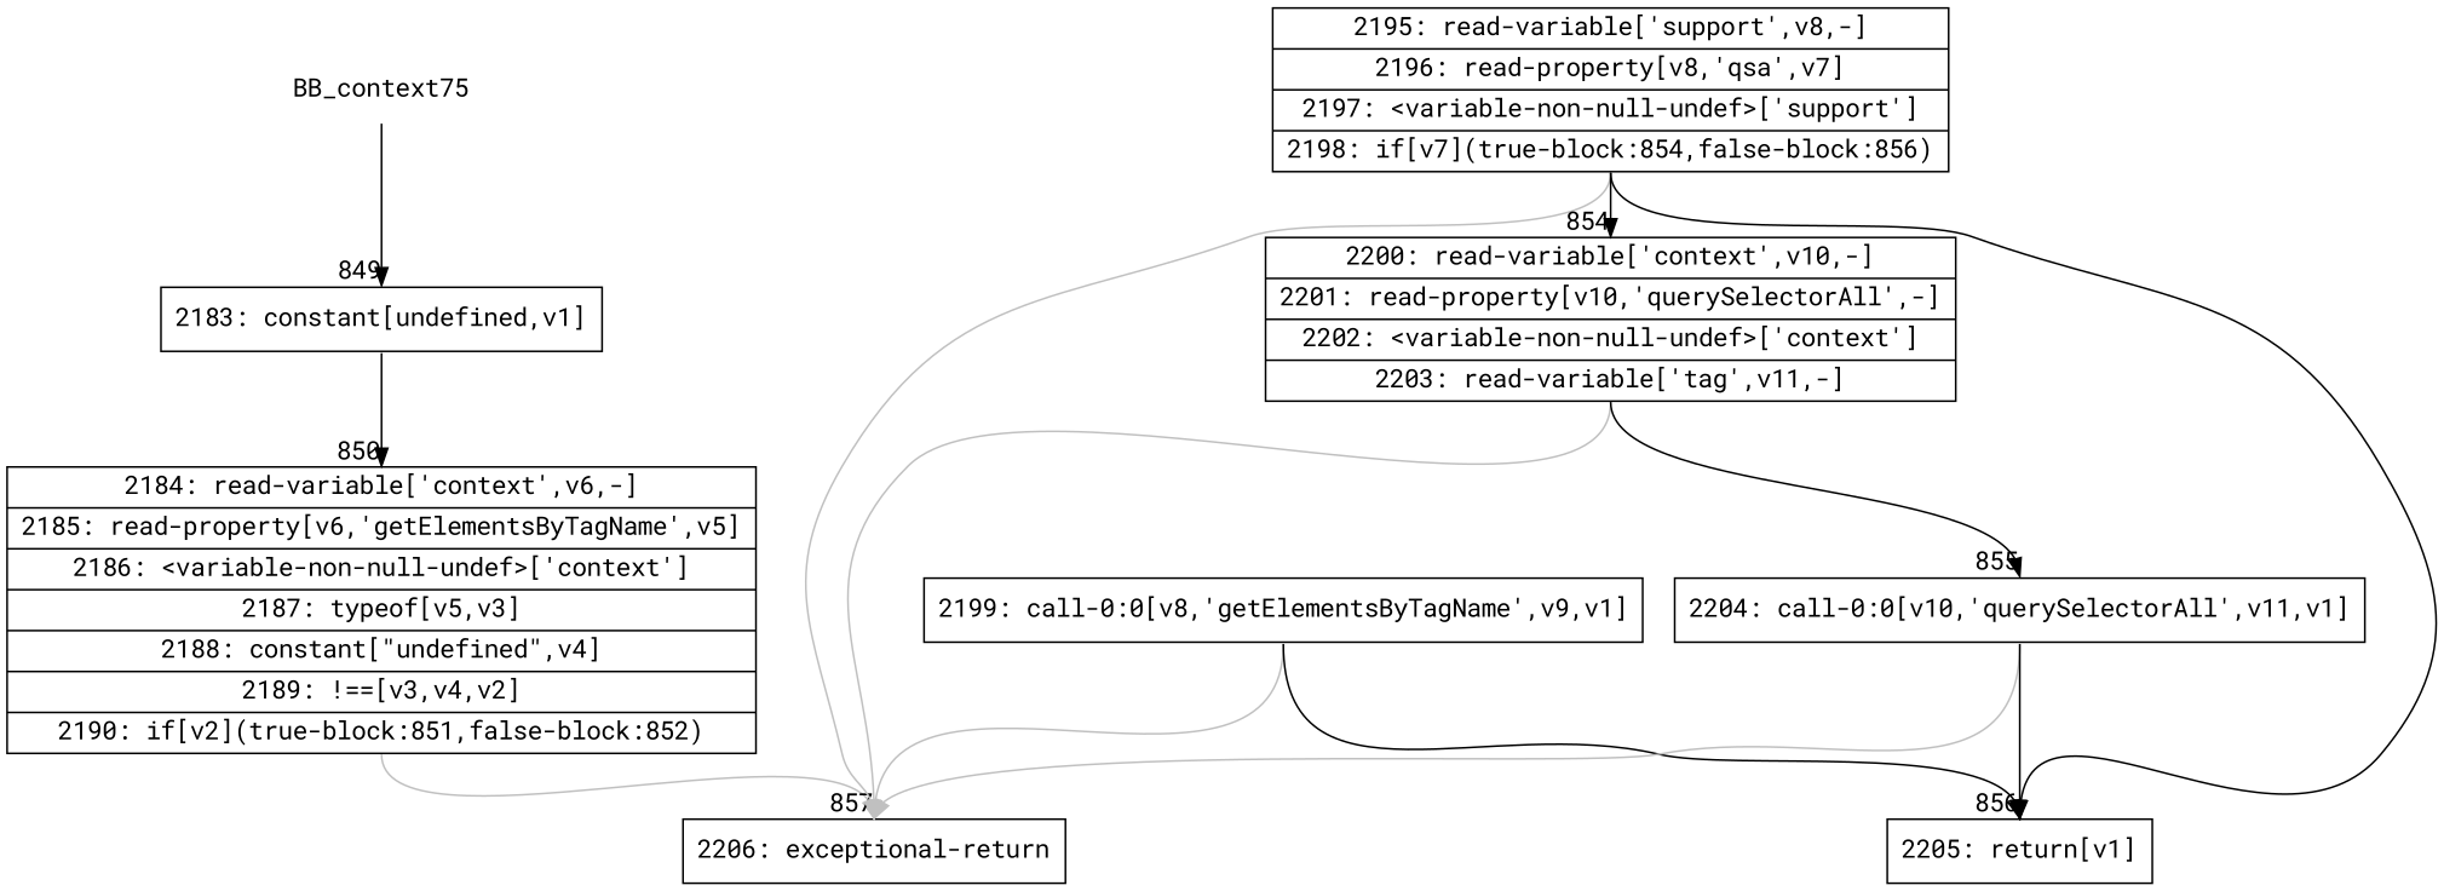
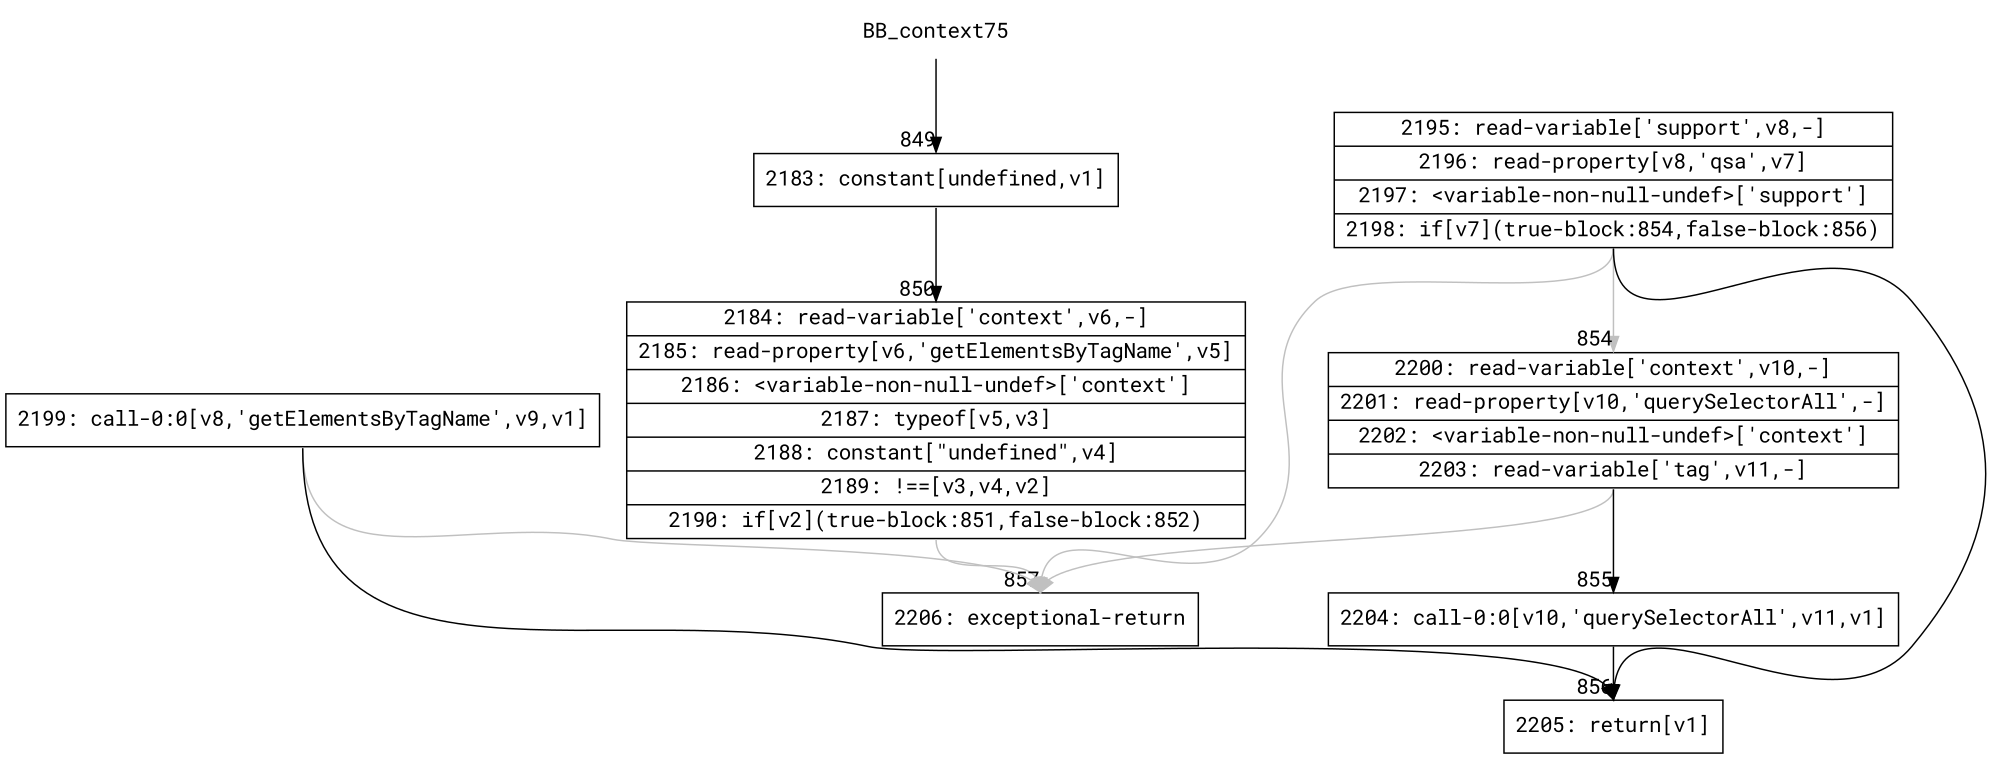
  digraph {
    fontname="Roboto Mono"
    rankdir=TD
    node [fontname="Roboto Mono" shape=record]
    edge [fontname="Roboto Mono" headport=n tailport=s]
    n1 [label=BB_context75 shape=none]
    n2 [label="{2183: constant[undefined,v1]}"]
    n3 [label="{2184: read-variable['context',v6,-]|2185: read-property[v6,'getElementsByTagName',v5]|2186: \<variable-non-null-undef\>['context']|2187: typeof[v5,v3]|2188: constant[\"undefined\",v4]|2189: !==[v3,v4,v2]|2190: if[v2](true-block:851,false-block:852)}"]
    n4 [label="{2206: exceptional-return}"]
    n5 [label="{2195: read-variable['support',v8,-]|2196: read-property[v8,'qsa',v7]|2197: \<variable-non-null-undef\>['support']|2198: if[v7](true-block:854,false-block:856)}"]
    n6 [label="{2200: read-variable['context',v10,-]|2201: read-property[v10,'querySelectorAll',-]|2202: \<variable-non-null-undef\>['context']|2203: read-variable['tag',v11,-]}"]
    n7 [label="{2205: return[v1]}"]
    n8 [label="{2199: call-0:0[v8,'getElementsByTagName',v9,v1]}"]
    n9 [label="{2204: call-0:0[v10,'querySelectorAll',v11,v1]}"]
    n1 -> n2 [headlabel="    849"]
    n2 -> n3 [headlabel="      850"]
    n3 -> n4 [color=gray headlabel="      857"]
    n5 -> n4 [color=gray]
-   n5 -> n6 [headlabel="      854"]
+   n5 -> n6 [headlabel="      854" color=gray]
    n5 -> n7 [headlabel="      856"]
    n6 -> n4 [color=gray]
    n6 -> n9 [headlabel="      855"]
    n8 -> n4 [color=gray]
    n8 -> n7
-   n9 -> n4 [color=gray]
    n9 -> n7
  }
